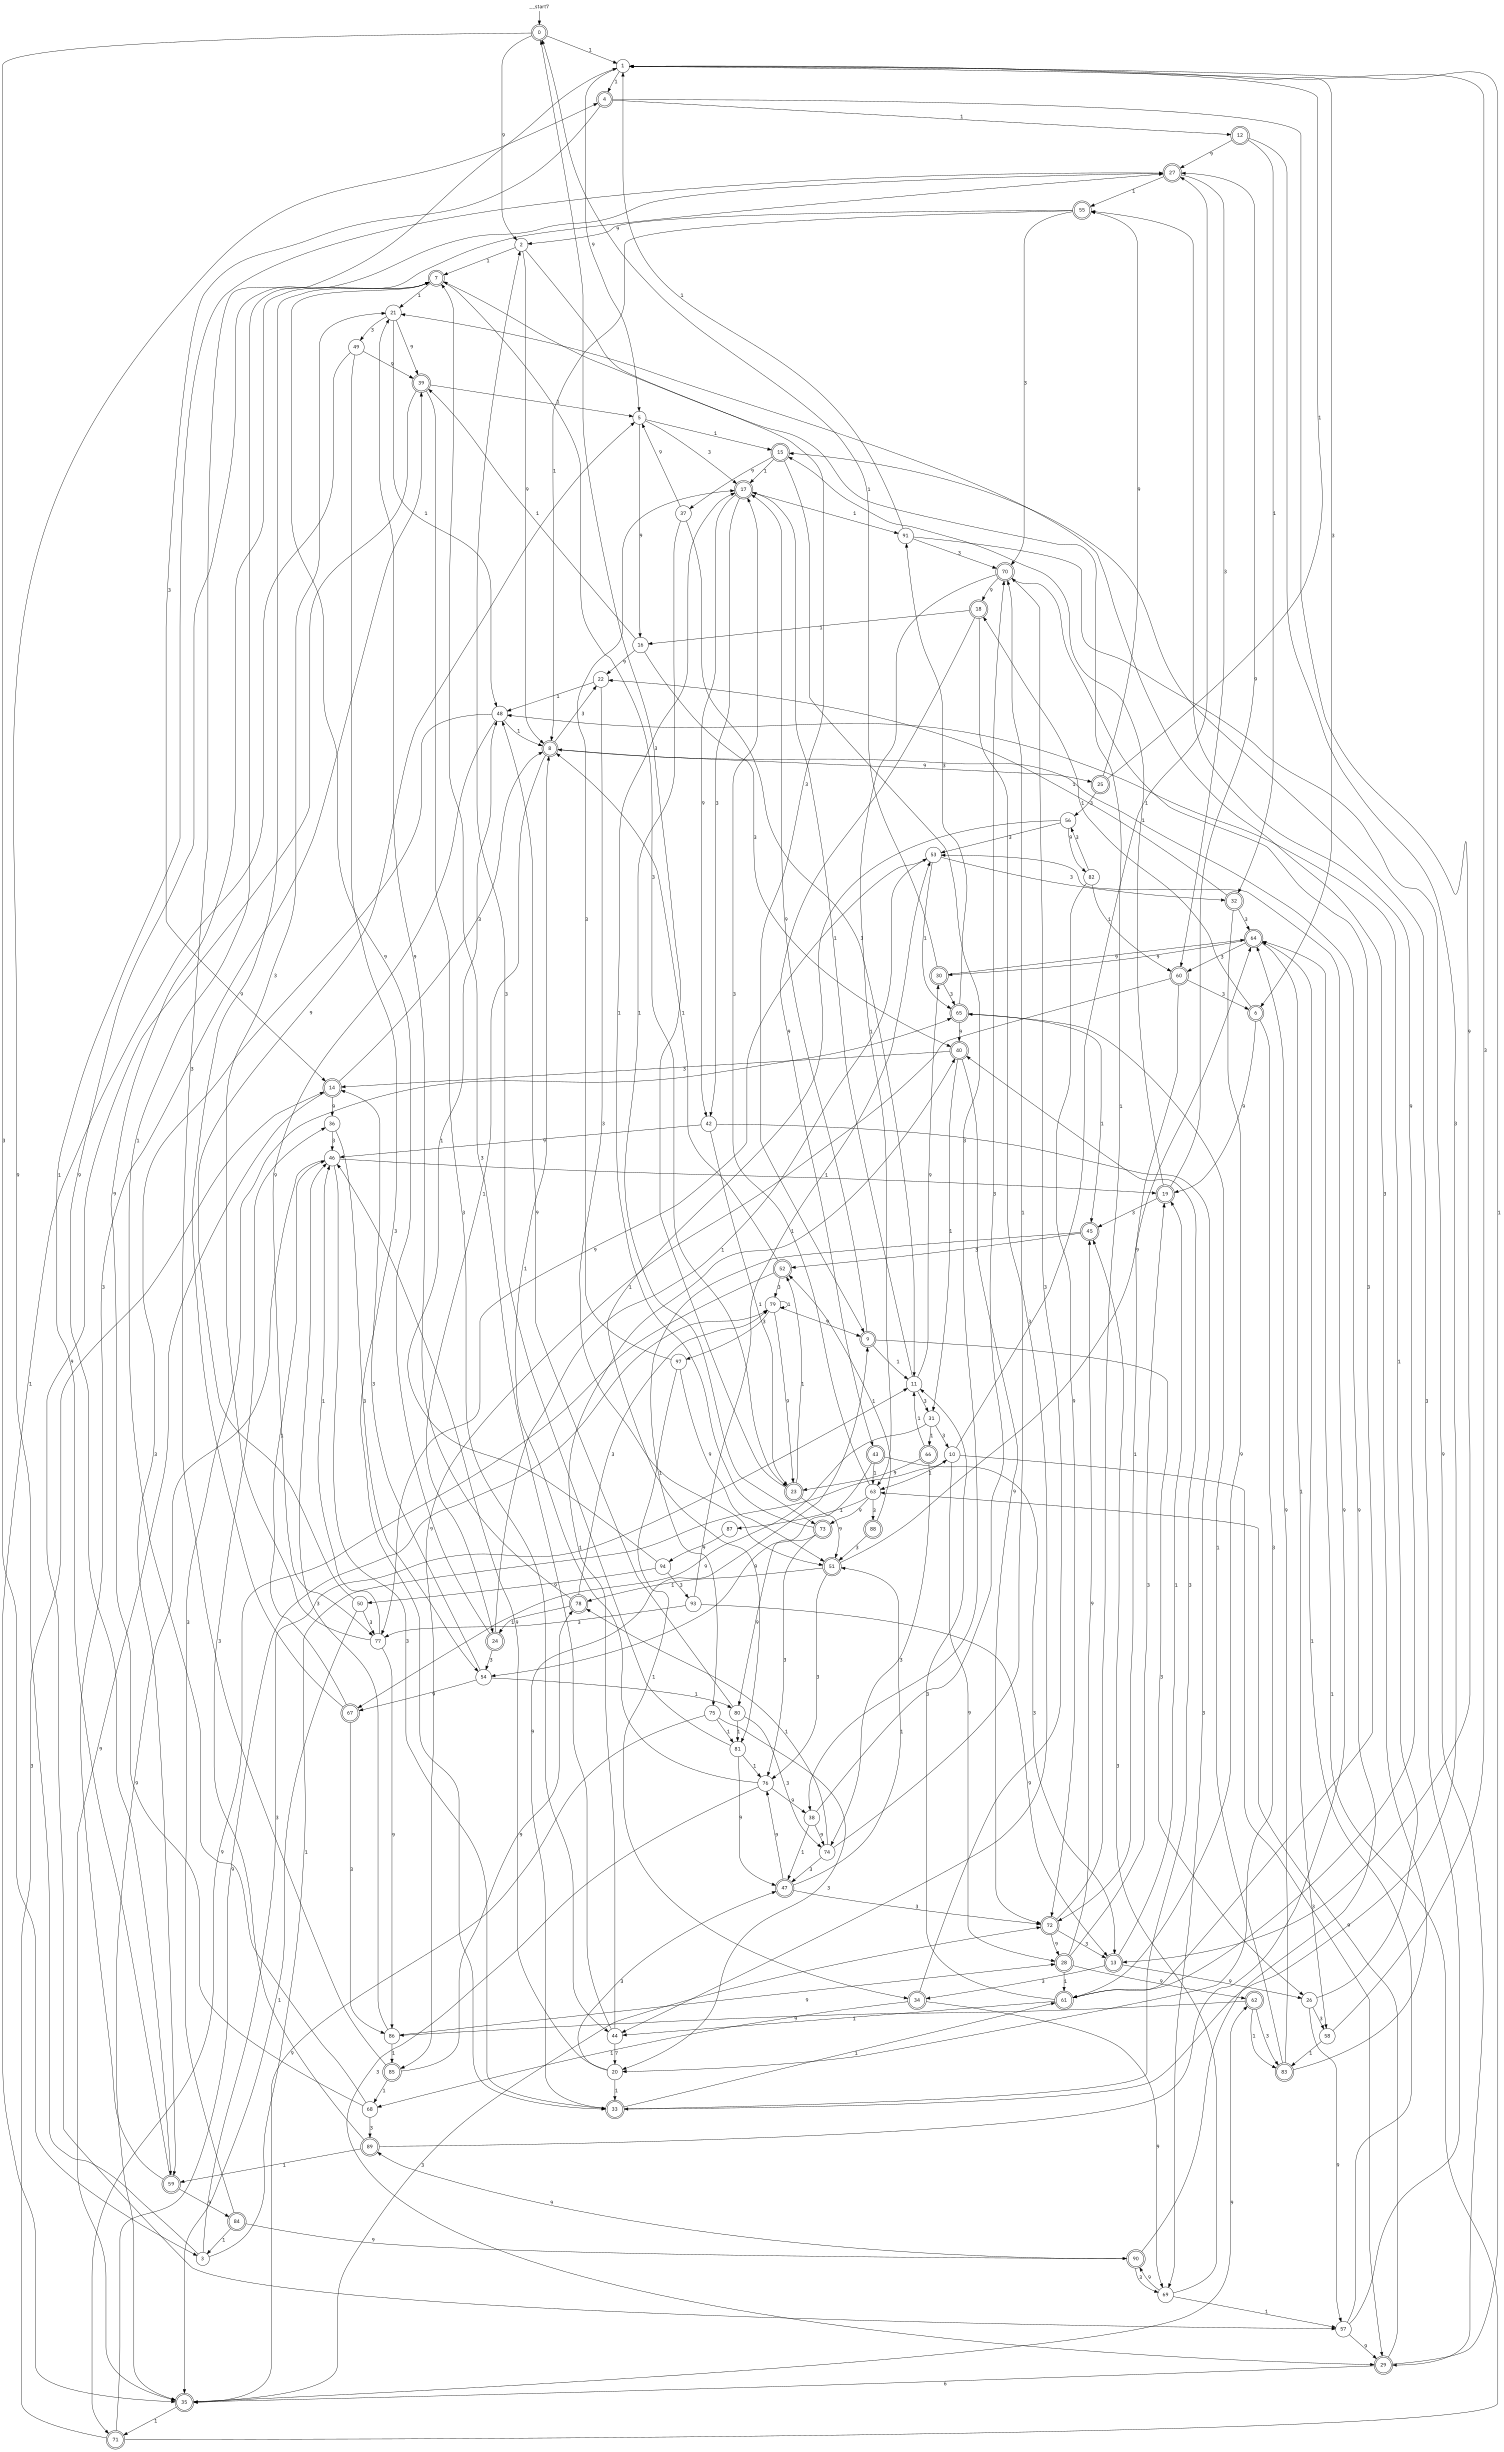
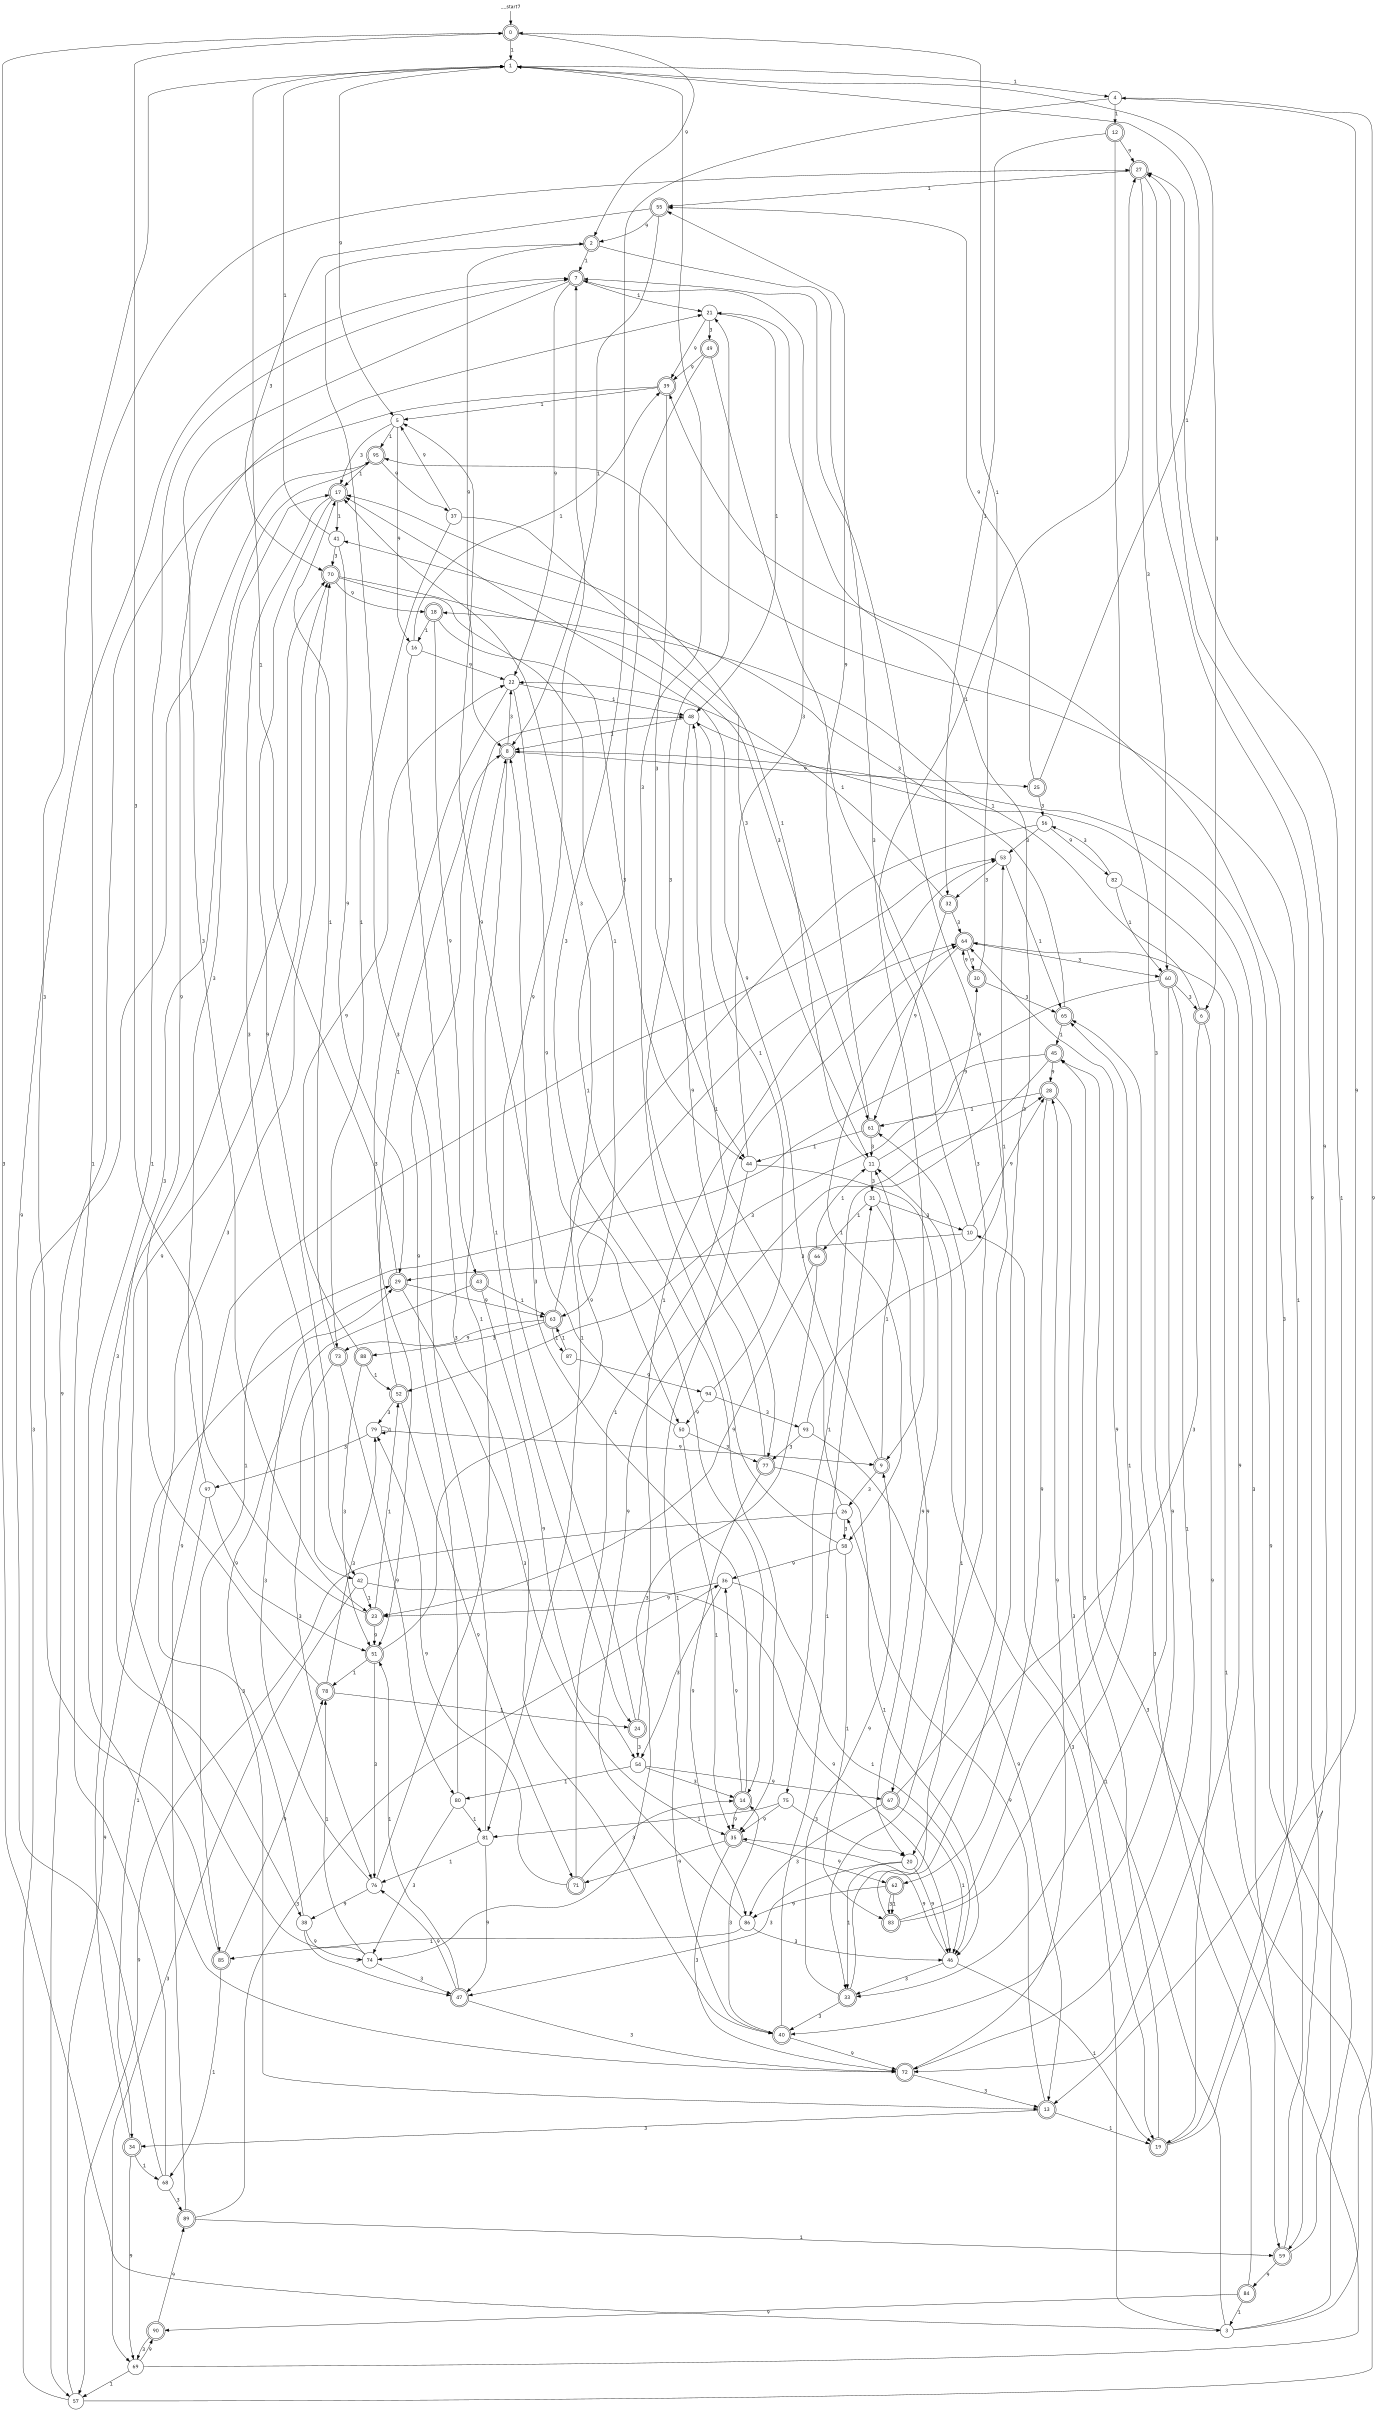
  digraph {
    fontname="IBM Plex Sans"
    node [fontname="IBM Plex Sans" shape=doublecircle]
    edge [fontname="IBM Plex Sans"]
    n1 [label=0]
    n2 [label=1 shape=circle]
-   n3 [label=2 shape=circle]
+   n3 [label=2]
    n4 [label=3 shape=circle]
-   n5 [label=4]
+   n5 [label=4 shape=circle]
    n6 [label=5 shape=circle]
    n7 [label=6]
    n8 [label=7]
    n9 [label=8]
    n10 [label=9]
    n11 [label=10 shape=circle]
    n12 [label=11 shape=circle]
    n13 [label=12]
    n14 [label=13]
    n15 [label=14]
-   n16 [label=15]
+   n16 [label=95]
    n17 [label=16 shape=circle]
    n18 [label=17]
    n19 [label=18]
    n20 [label=19]
    n21 [label=20 shape=circle]
    n22 [label=21 shape=circle]
    n23 [label=22 shape=circle]
    n24 [label=23]
    n25 [label=24]
    n26 [label=25]
    n27 [label=26 shape=circle]
    n28 [label=27]
    n29 [label=28]
    n30 [label=29]
    n31 [label=30]
    n32 [label=31 shape=circle]
    n33 [label=32]
    n34 [label=33]
    n35 [label=34]
    n36 [label=35]
    n37 [label=36 shape=circle]
    n38 [label=37 shape=circle]
    n39 [label=38 shape=circle]
    n40 [label=39]
    n41 [label=40]
-   n42 [label=91 shape=circle]
+   n42 [label=41 shape=circle]
    n43 [label=42 shape=circle]
    n44 [label=43]
    n45 [label=44 shape=circle]
    n46 [label=45]
    n47 [label=46 shape=circle]
    n48 [label=47]
    n49 [label=48 shape=circle]
-   n50 [label=49 shape=circle]
+   n50 [label=49]
    n51 [label=50 shape=circle]
    n52 [label=51]
    n53 [label=52]
    n54 [label=53 shape=circle]
    n55 [label=54 shape=circle]
    n56 [label=55]
    n57 [label=56 shape=circle]
    n58 [label=57 shape=circle]
    n59 [label=58 shape=circle]
    n60 [label=59]
    n61 [label=60]
    n62 [label=61]
    n63 [label=62]
-   n64 [label=63 shape=circle]
+   n64 [label=63]
    n65 [label=64]
    n66 [label=65]
    n67 [label=66]
    n68 [label=67]
    n69 [label=68 shape=circle]
    n70 [label=69 shape=circle]
    n71 [label=70]
    n72 [label=71]
    n73 [label=72]
    n74 [label=73]
    n75 [label=74 shape=circle]
    n76 [label=75 shape=circle]
    n77 [label=76 shape=circle]
-   n78 [label=77 shape=circle]
+   n78 [label=77]
    n79 [label=78]
    n80 [label=79 shape=circle]
    n81 [label=80 shape=circle]
    n82 [label=81 shape=circle]
    n83 [label=82 shape=circle]
    n84 [label=83]
    n85 [label=84]
    n86 [label=85]
    n87 [label=86 shape=circle]
    n88 [label=87 shape=circle]
    n89 [label=88]
    n90 [label=89]
    n91 [label=90]
    n92 [label=97 shape=circle]
    n93 [label=94 shape=circle]
    n94 [label=93 shape=circle]
    n95 [height=0 label=__start7 shape=none width=0]
    n1 -> n2 [label=1]
    n1 -> n3 [label=9]
    n1 -> n4 [label=3]
    n2 -> n5 [label=1]
    n2 -> n6 [label=9]
    n2 -> n7 [label=3]
    n3 -> n8 [label=1]
    n3 -> n9 [label=9]
    n3 -> n10 [label=3]
    n4 -> n5 [label=9]
    n4 -> n11 [label=1]
    n4 -> n12 [label=3]
    n5 -> n13 [label=1]
    n5 -> n14 [label=9]
    n5 -> n15 [label=3]
    n6 -> n16 [label=1]
    n6 -> n17 [label=9]
    n6 -> n18 [label=3]
    n7 -> n19 [label=1]
    n7 -> n20 [label=9]
    n7 -> n21 [label=3]
    n8 -> n22 [label=1]
+   n8 -> n23 [label=9]
    n8 -> n24 [label=3]
    n9 -> n23 [label=3]
    n9 -> n25 [label=1]
    n9 -> n26 [label=9]
    n10 -> n12 [label=1]
    n10 -> n18 [label=9]
    n10 -> n27 [label=3]
    n11 -> n28 [label=1]
    n11 -> n29 [label=9]
    n11 -> n30 [label=3]
    n12 -> n18 [label=1]
    n12 -> n31 [label=9]
    n12 -> n32 [label=3]
    n13 -> n28 [label=9]
    n13 -> n33 [label=1]
    n13 -> n34 [label=3]
    n14 -> n20 [label=1]
    n14 -> n27 [label=9]
    n14 -> n35 [label=3]
    n15 -> n9 [label=3]
    n15 -> n36 [label=9]
    n15 -> n37 [label=9]
    n16 -> n18 [label=1]
    n16 -> n38 [label=9]
    n16 -> n39 [label=3]
    n17 -> n23 [label=9]
    n17 -> n40 [label=1]
    n17 -> n41 [label=3]
    n18 -> n42 [label=1]
    n18 -> n43 [label=9]
    n18 -> n43 [label=3]
    n19 -> n17 [label=1]
    n19 -> n44 [label=9]
    n19 -> n45 [label=3]
    n20 -> n16 [label=1]
    n20 -> n28 [label=9]
    n20 -> n46 [label=3]
    n21 -> n34 [label=1]
    n21 -> n47 [label=9]
    n21 -> n48 [label=3]
    n22 -> n40 [label=9]
    n22 -> n49 [label=1]
    n22 -> n50 [label=3]
    n23 -> n49 [label=1]
+   n23 -> n51 [label=9]
    n23 -> n52 [label=3]
    n24 -> n1 [label=3]
    n24 -> n52 [label=9]
    n24 -> n53 [label=1]
    n25 -> n8 [label=9]
    n25 -> n54 [label=1]
    n25 -> n55 [label=3]
    n26 -> n2 [label=1]
    n26 -> n56 [label=9]
    n26 -> n57 [label=3]
    n27 -> n49 [label=1]
    n27 -> n58 [label=9]
    n27 -> n59 [label=3]
    n28 -> n56 [label=1]
    n28 -> n60 [label=9]
    n28 -> n61 [label=3]
    n29 -> n20 [label=3]
    n29 -> n62 [label=1]
    n29 -> n63 [label=9]
    n30 -> n2 [label=1]
-   n30 -> n36 [label=6]
+   n30 -> n36 [label=3]
    n30 -> n64 [label=9]
    n31 -> n1 [label=1]
    n31 -> n65 [label=9]
    n31 -> n66 [label=3]
    n32 -> n11 [label=3]
    n32 -> n67 [label=1]
    n32 -> n68 [label=9]
    n33 -> n23 [label=1]
    n33 -> n62 [label=9]
    n33 -> n65 [label=3]
    n34 -> n10 [label=9]
    n34 -> n41 [label=3]
    n34 -> n62 [label=1]
    n35 -> n69 [label=1]
    n35 -> n70 [label=9]
    n35 -> n71 [label=3]
    n36 -> n63 [label=9]
-   n36 -> n72 [label=1]
+   n36 -> n72 [label=9]
    n36 -> n73 [label=3]
-   n80 -> n24 [label=9]
-   n37 -> n47 [label=3]
+   n37 -> n24 [label=9]
+   n37 -> n47 [label=1]
    n37 -> n55 [label=3]
    n38 -> n6 [label=9]
    n38 -> n12 [label=3]
    n38 -> n74 [label=1]
    n39 -> n48 [label=1]
    n39 -> n71 [label=3]
    n39 -> n75 [label=9]
    n40 -> n6 [label=1]
    n40 -> n45 [label=3]
    n40 -> n58 [label=9]
    n41 -> n15 [label=3]
    n41 -> n32 [label=1]
    n41 -> n73 [label=9]
    n42 -> n2 [label=1]
    n42 -> n30 [label=9]
    n42 -> n71 [label=3]
    n43 -> n24 [label=1]
    n43 -> n47 [label=9]
    n43 -> n70 [label=3]
    n44 -> n14 [label=3]
    n44 -> n55 [label=9]
    n44 -> n64 [label=1]
    n45 -> n8 [label=3]
-   n45 -> n21 [label=7]
+   n45 -> n21 [label=9]
    n45 -> n41 [label=1]
-   n29 -> n46 [label=9]
+   n46 -> n29 [label=9]
    n46 -> n53 [label=3]
    n46 -> n76 [label=1]
    n47 -> n20 [label=1]
    n47 -> n34 [label=3]
    n47 -> n36 [label=9]
    n48 -> n52 [label=1]
    n48 -> n73 [label=3]
    n48 -> n77 [label=9]
    n49 -> n9 [label=1]
    n49 -> n60 [label=3]
    n49 -> n78 [label=9]
    n50 -> n34 [label=3]
    n50 -> n36 [label=1]
    n50 -> n40 [label=9]
    n51 -> n6 [label=9]
    n51 -> n36 [label=1]
    n51 -> n78 [label=3]
    n52 -> n65 [label=9]
    n52 -> n77 [label=3]
    n52 -> n79 [label=1]
    n53 -> n9 [label=1]
    n53 -> n72 [label=9]
    n53 -> n80 [label=3]
    n54 -> n33 [label=3]
    n54 -> n66 [label=1]
-   n54 -> n78 [label=9]
    n55 -> n15 [label=3]
    n55 -> n68 [label=9]
    n55 -> n81 [label=1]
    n56 -> n3 [label=9]
    n56 -> n9 [label=1]
    n56 -> n71 [label=3]
    n57 -> n54 [label=3]
    n57 -> n82 [label=1]
    n57 -> n83 [label=9]
    n58 -> n16 [label=3]
    n58 -> n30 [label=9]
    n58 -> n65 [label=1]
    n59 -> n2 [label=3]
+   n59 -> n37 [label=9]
    n59 -> n84 [label=1]
    n60 -> n28 [label=1]
    n60 -> n40 [label=3]
    n60 -> n85 [label=9]
    n61 -> n7 [label=3]
    n61 -> n73 [label=1]
-   n61 -> n86 [label=9]
+   n61 -> n86 [label=1]
    n62 -> n12 [label=3]
    n62 -> n45 [label=1]
    n62 -> n56 [label=9]
    n63 -> n84 [label=1]
    n63 -> n84 [label=3]
    n63 -> n87 [label=9]
    n64 -> n18 [label=3]
    n64 -> n74 [label=9]
    n64 -> n88 [label=1]
    n64 -> n89 [label=3]
    n65 -> n31 [label=9]
    n65 -> n59 [label=1]
    n65 -> n61 [label=3]
-   n66 -> n41 [label=9]
+   n61 -> n41 [label=9]
    n66 -> n42 [label=3]
    n66 -> n46 [label=1]
    n67 -> n12 [label=1]
    n67 -> n24 [label=9]
    n67 -> n75 [label=3]
    n68 -> n8 [label=9]
    n68 -> n47 [label=1]
    n68 -> n87 [label=3]
    n69 -> n8 [label=9]
    n69 -> n28 [label=1]
    n69 -> n90 [label=3]
    n70 -> n46 [label=3]
    n70 -> n58 [label=1]
    n70 -> n91 [label=9]
    n71 -> n19 [label=9]
    n71 -> n62 [label=3]
    n71 -> n64 [label=1]
    n72 -> n15 [label=3]
    n72 -> n65 [label=1]
    n72 -> n80 [label=9]
    n73 -> n8 [label=1]
    n73 -> n14 [label=3]
    n73 -> n29 [label=9]
    n74 -> n18 [label=1]
    n74 -> n77 [label=3]
    n74 -> n81 [label=9]
    n75 -> n48 [label=3]
-   n75 -> n71 [label=1]
+   n75 -> n71 [label=9]
    n75 -> n79 [label=1]
    n76 -> n21 [label=3]
    n76 -> n36 [label=9]
    n76 -> n82 [label=1]
    n77 -> n9 [label=1]
    n77 -> n30 [label=3]
    n77 -> n39 [label=9]
    n78 -> n22 [label=3]
    n78 -> n47 [label=1]
    n78 -> n87 [label=9]
    n79 -> n22 [label=9]
    n79 -> n25 [label=1]
    n79 -> n80 [label=3]
    n80 -> n10 [label=9]
    n80 -> n80 [label=1]
    n80 -> n92 [label=3]
    n81 -> n49 [label=9]
    n81 -> n75 [label=3]
    n81 -> n82 [label=1]
    n82 -> n3 [label=3]
    n82 -> n48 [label=9]
    n82 -> n77 [label=1]
    n83 -> n57 [label=3]
    n83 -> n61 [label=1]
    n83 -> n73 [label=9]
    n84 -> n22 [label=3]
    n84 -> n65 [label=9]
    n84 -> n66 [label=1]
    n85 -> n4 [label=1]
    n85 -> n66 [label=3]
    n85 -> n91 [label=9]
    n86 -> n2 [label=3]
    n86 -> n69 [label=1]
    n86 -> n79 [label=9]
    n87 -> n29 [label=9]
    n87 -> n47 [label=3]
    n87 -> n86 [label=1]
-   n11 -> n64 [label=1]
+   n88 -> n64 [label=1]
    n88 -> n93 [label=9]
+   n89 -> n23 [label=9]
    n89 -> n52 [label=3]
    n89 -> n53 [label=1]
    n90 -> n37 [label=3]
    n90 -> n54 [label=9]
    n90 -> n60 [label=1]
-   n91 -> n9 [label=9]
+   n4 -> n9 [label=9]
    n91 -> n70 [label=3]
    n91 -> n90 [label=9]
    n92 -> n18 [label=3]
    n92 -> n35 [label=1]
    n92 -> n52 [label=9]
    n93 -> n49 [label=1]
    n93 -> n51 [label=9]
    n93 -> n94 [label=3]
    n94 -> n14 [label=9]
    n94 -> n54 [label=1]
    n94 -> n78 [label=3]
    n95 -> n1
  }
